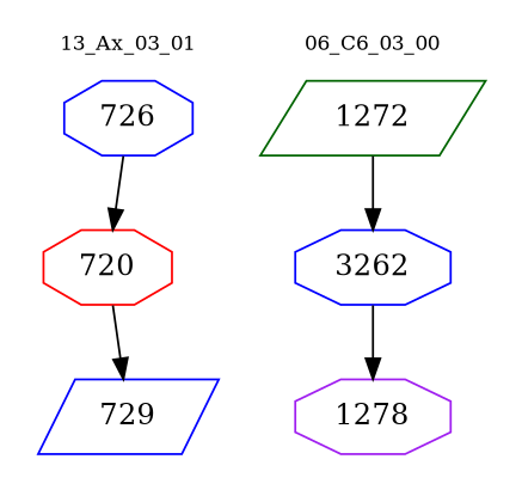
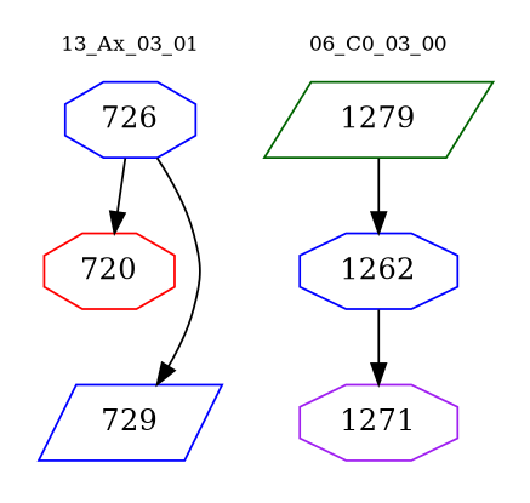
  digraph {
    node [color=blue shape=octagon]
    edge [color=black]
    n1 [label=726]
    n2 [color=red label=720]
    n3 [label=729 shape=parallelogram]
-   n4 [color=darkgreen label=1272 shape=parallelogram]
-   n5 [label=3262]
-   n6 [color=purple label=1278]
+   n4 [color=darkgreen label=1279 shape=parallelogram]
+   n5 [label=1262]
+   n6 [color=purple label=1271]
    subgraph cluster_1 {
      color=white
      fontsize=10
      label="13_Ax_03_01"
      n1
      n2
      n3
    }
    subgraph cluster_2 {
      color=white
      fontsize=10
-     label="06_C6_03_00"
+     label="06_C0_03_00"
      n4
      n5
      n6
    }
    n1 -> n2
-   n2 -> n3
+   n1 -> n3
    n4 -> n5
    n5 -> n6
  }
